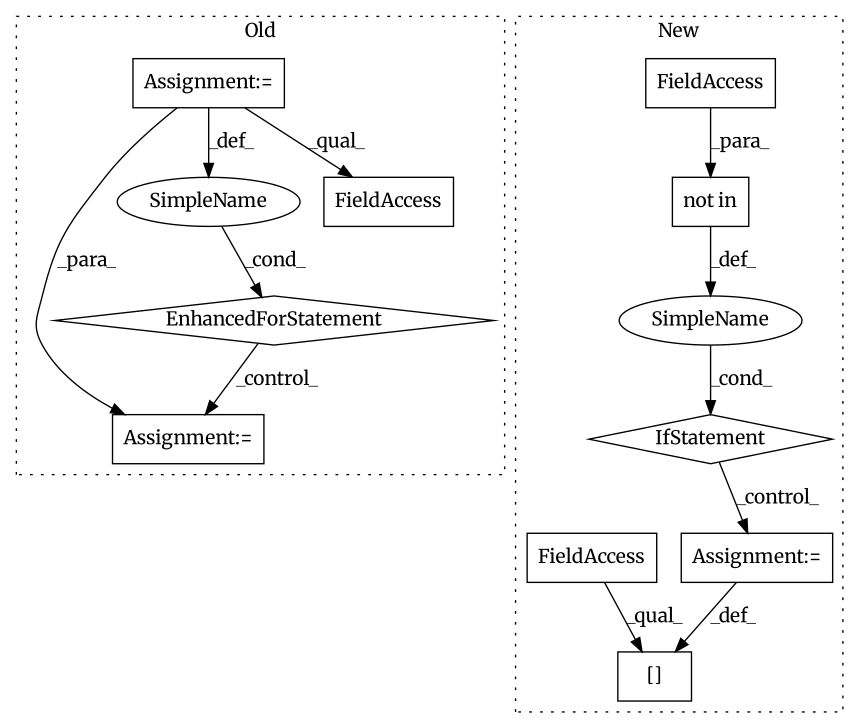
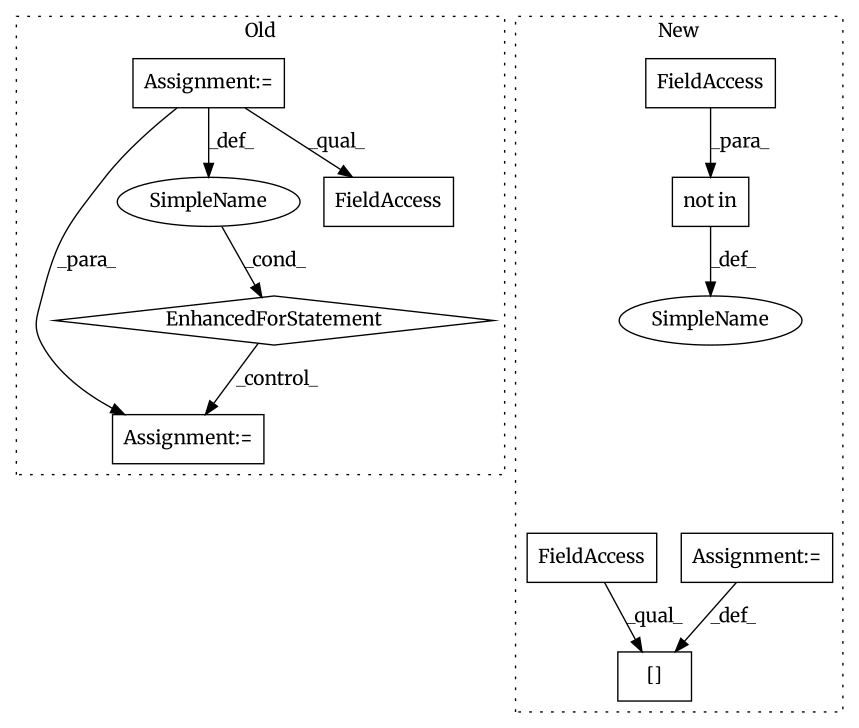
  digraph {
    fontname=Merriweather
    node [a=7 l="57,2" s="3532,3616" shape=box fontname=Merriweather]
    edge [fontname=Merriweather]
    n1 [a=70 label=EnhancedForStatement shape=diamond]
    n2 [label="Assignment:="]
    n3 [l=1 label="Assignment:=" s=3875]
    n4 [a=42 l=5 label=SimpleName s=3593 shape=ellipse]
    n5 [a=22 l=18 label=FieldAccess s=3700]
    n6 [a=108 l=31 label="not in" s=4307]
-   n7 [a=25 l="10,2" label=IfStatement s="4297,4338" shape=diamond]
    n8 [l=1 label="Assignment:=" s=4375]
    n9 [a=42 label=SimpleName shape=ellipse l="" s=""]
    n10 [a=2 l="16,1" label="[]" s="4350,4374"]
    n11 [a=22 l=15 label=FieldAccess s=4323]
    n12 [a=22 l=15 label=FieldAccess s=4350]
    subgraph cluster_1 {
      label=Old
      style=dotted
      n1
      n2
      n3
      n4
      n5
    }
    subgraph cluster_2 {
      label=New
      style=dotted
      n6
-     n7
      n8
      n9
      n10
      n11
      n12
    }
    n1 -> n3 [label=_control_]
    n2 -> n3 [label=_para_]
    n2 -> n4 [label=_def_]
    n2 -> n5 [label=_qual_]
    n4 -> n1 [label=_cond_]
    n6 -> n9 [label=_def_]
-   n7 -> n8 [label=_control_]
    n8 -> n10 [label=_def_]
-   n9 -> n7 [label=_cond_]
    n11 -> n6 [label=_para_]
    n12 -> n10 [label=_qual_]
  }
